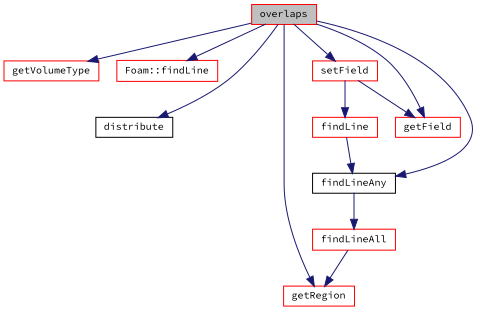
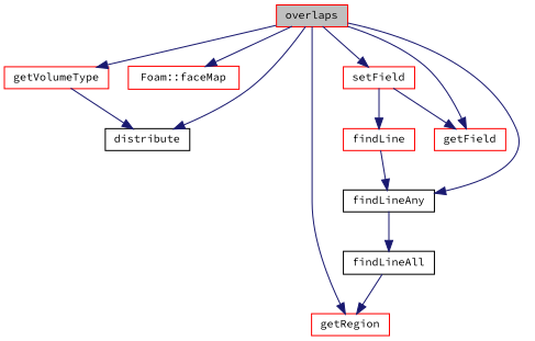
  digraph {
    fontname="Source Code Pro"
    rankdir=TB
    node [color=red fontname="Source Code Pro" fontsize=10 shape=record]
    edge [color=midnightblue fontname="Source Code Pro" fontsize=10 labelfontname=Helvetica labelfontsize=10 style=solid]
    n1 [fillcolor=grey75 fontcolor=black height=0.2 label=overlaps style=filled width=0.4]
    n2 [color=black height=0.2 label=distribute width=0.4]
-   n3 [height=0.2 label="Foam::findLine" width=0.4]
+   n3 [height=0.2 label="Foam::faceMap" width=0.4]
    n4 [color=black height=0.2 label=findLineAny width=0.4]
    n5 [height=0.2 label=getRegion width=0.4]
    n6 [height=0.2 label=getVolumeType width=0.4]
    n7 [height=0.2 label=getField width=0.4]
    n8 [height=0.2 label=setField width=0.4]
    n9 [height=0.2 label=findLine width=0.4]
-   n10 [height=0.2 label=findLineAll width=0.4]
+   n10 [color=black height=0.2 label=findLineAll width=0.4]
    n1 -> n2
    n1 -> n3
    n1 -> n4
    n1 -> n5
    n1 -> n6
    n1 -> n7
    n1 -> n8
    n4 -> n10
+   n6 -> n2
    n8 -> n7
    n8 -> n9
    n9 -> n4
    n10 -> n5
  }
